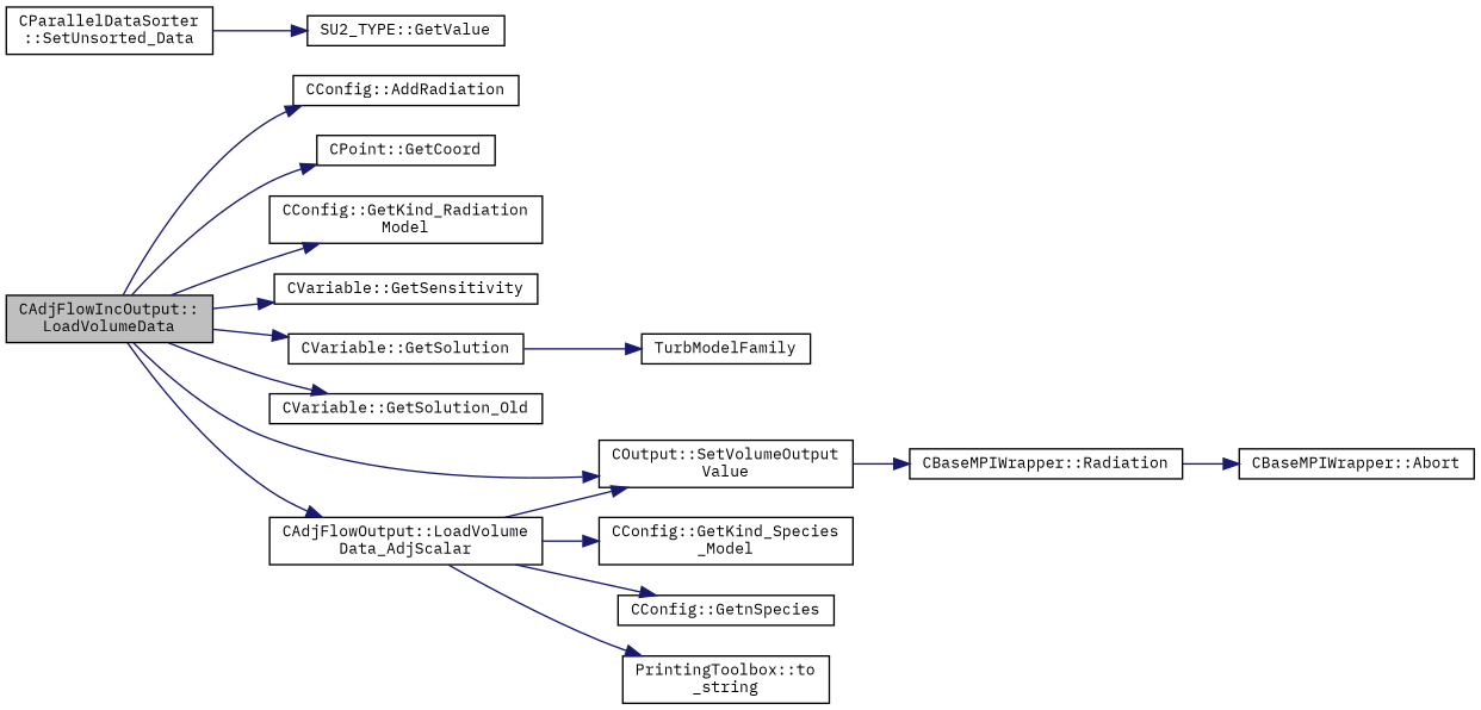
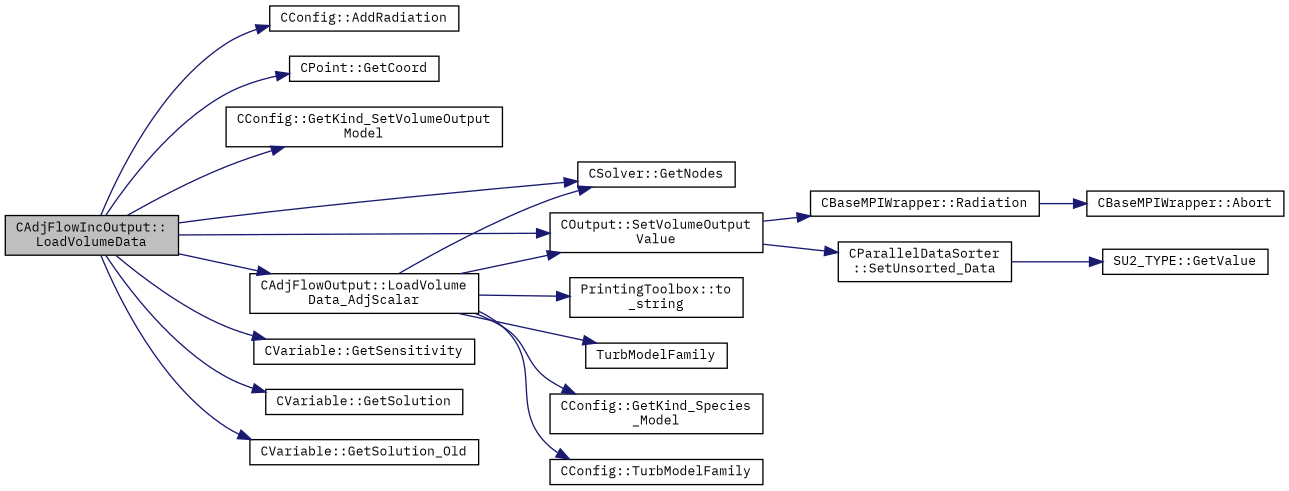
  digraph {
    fontname="IBM Plex Mono"
    rankdir=LR
    node [color=black fillcolor=white fontname="IBM Plex Mono" fontsize=10 shape=record style=filled]
    edge [color=midnightblue fontname="IBM Plex Mono" fontsize=10 labelfontname=Helvetica labelfontsize=10 style=solid]
    n1 [fillcolor=grey75 fontcolor=black height=0.2 label="CAdjFlowIncOutput::\lLoadVolumeData" width=0.4]
    n2 [height=0.2 label="CConfig::AddRadiation" width=0.4]
    n3 [height=0.2 label="CPoint::GetCoord" width=0.4]
-   n4 [height=0.2 label="CConfig::GetKind_Radiation\lModel" width=0.4]
+   n4 [height=0.2 label="CConfig::GetKind_SetVolumeOutput\lModel" width=0.4]
+   n5 [height=0.2 label="CSolver::GetNodes" width=0.4]
    n6 [height=0.2 label="CVariable::GetSensitivity" width=0.4]
    n7 [height=0.2 label="CVariable::GetSolution" width=0.4]
    n8 [height=0.2 label="CVariable::GetSolution_Old" width=0.4]
    n9 [height=0.2 label="CAdjFlowOutput::LoadVolume\lData_AdjScalar" width=0.4]
    n10 [height=0.2 label="COutput::SetVolumeOutput\lValue" width=0.4]
    n11 [height=0.2 label="CConfig::GetKind_Species\l_Model" width=0.4]
-   n12 [height=0.2 label="CConfig::GetnSpecies" width=0.4]
+   n12 [height=0.2 label="CConfig::TurbModelFamily" width=0.4]
    n13 [height=0.2 label="PrintingToolbox::to\l_string" width=0.4]
    n14 [height=0.2 label=TurbModelFamily width=0.4]
    n15 [height=0.2 label="CBaseMPIWrapper::Radiation" width=0.4]
    n16 [height=0.2 label="CParallelDataSorter\l::SetUnsorted_Data" width=0.4]
    n17 [height=0.2 label="CBaseMPIWrapper::Abort" width=0.4]
    n18 [height=0.2 label="SU2_TYPE::GetValue" width=0.4]
    n1 -> n2
    n1 -> n3
    n1 -> n4
+   n1 -> n5
    n1 -> n6
    n1 -> n7
    n1 -> n8
    n1 -> n9
    n1 -> n10
+   n9 -> n5
    n9 -> n10
    n9 -> n11
    n9 -> n12
    n9 -> n13
-   n7 -> n14
+   n9 -> n14
    n10 -> n15
+   n10 -> n16
    n15 -> n17
    n16 -> n18
  }
